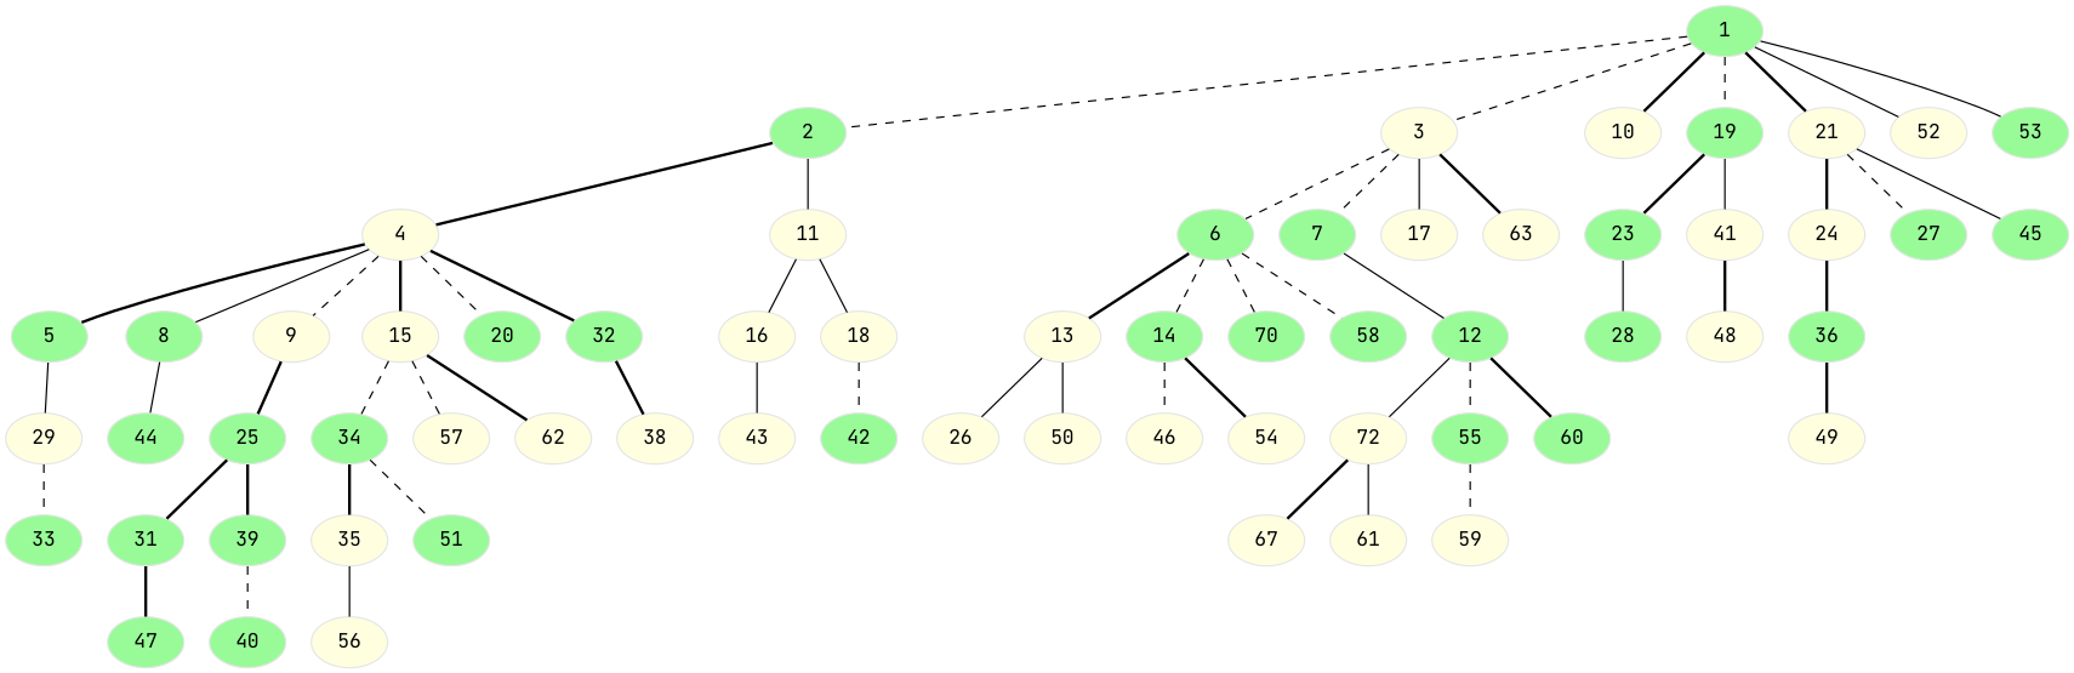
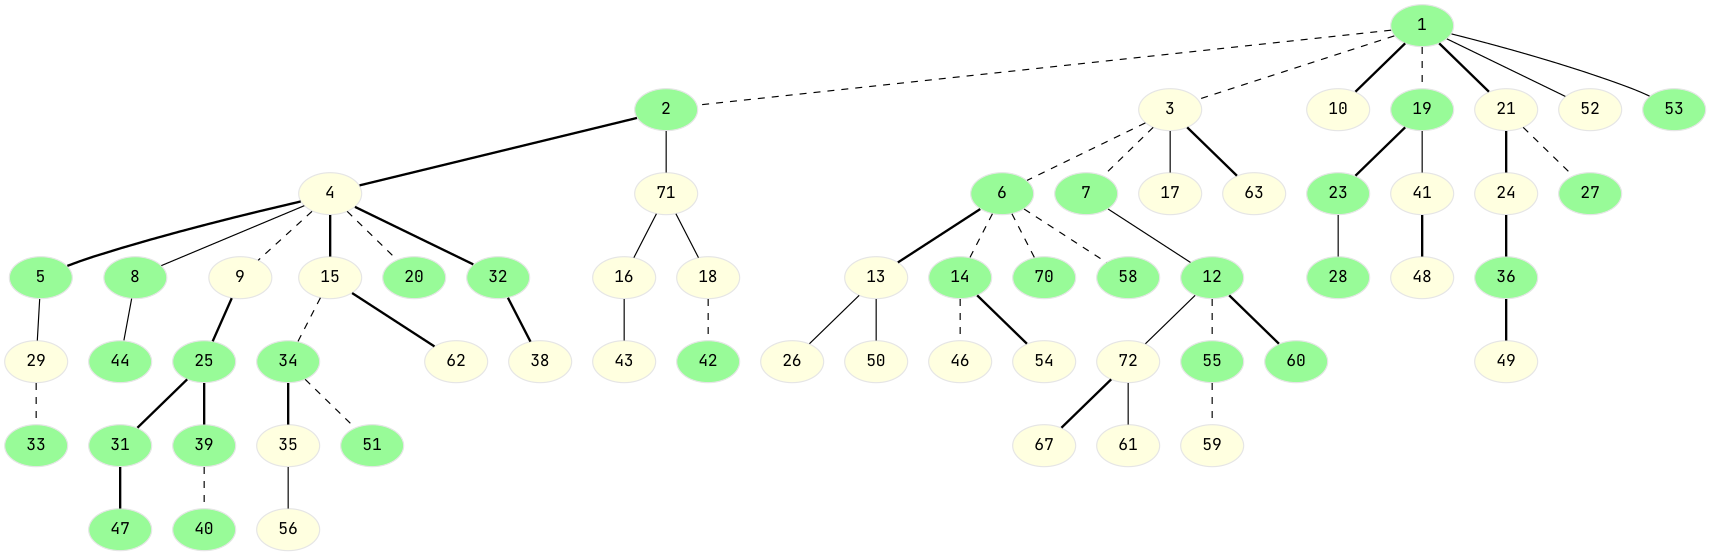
  graph {
    fontname="JetBrains Mono"
    node [color=gray90 fillcolor=lightyellow fontname="JetBrains Mono" style=filled]
    edge [fontname="JetBrains Mono" style=bold]
    1 [fillcolor=palegreen]
    2 [fillcolor=palegreen]
    3
    10
    19 [fillcolor=palegreen]
    21
    52
    53 [fillcolor=palegreen]
    4
-   11
+   11 [label=71]
    6 [fillcolor=palegreen]
    7 [fillcolor=palegreen]
    17
    63
    23 [fillcolor=palegreen]
    41
    24
    27 [fillcolor=palegreen]
-   45 [fillcolor=palegreen]
    5 [fillcolor=palegreen]
    8 [fillcolor=palegreen]
    9
    15
    20 [fillcolor=palegreen]
    32 [fillcolor=palegreen]
    16
    18
    13
    14 [fillcolor=palegreen]
    n30 [fillcolor=palegreen label=70]
    58 [fillcolor=palegreen]
    12 [fillcolor=palegreen]
    29
    44 [fillcolor=palegreen]
    25 [fillcolor=palegreen]
    34 [fillcolor=palegreen]
-   57
    62
    38
    33 [fillcolor=palegreen]
    26
    50
    46
    54
    n45 [label=72]
    55 [fillcolor=palegreen]
    60 [fillcolor=palegreen]
    31 [fillcolor=palegreen]
    39 [fillcolor=palegreen]
    43
    42 [fillcolor=palegreen]
    n52 [label=67]
    61
    59
    35
    51 [fillcolor=palegreen]
    28 [fillcolor=palegreen]
    48
    36 [fillcolor=palegreen]
    49
    47 [fillcolor=palegreen]
    40 [fillcolor=palegreen]
    56
    1 -- 2 [style=dashed]
    1 -- 3 [style=dashed]
    1 -- 10
    1 -- 19 [style=dashed]
    1 -- 21
    1 -- 52 [style=solid]
    1 -- 53 [style=solid]
    2 -- 4
    2 -- 11 [style=solid]
    3 -- 6 [style=dashed]
    3 -- 7 [style=dashed]
    3 -- 17 [style=solid]
    3 -- 63
    19 -- 23
    19 -- 41 [style=solid]
    21 -- 24
    21 -- 27 [style=dashed]
-   21 -- 45 [style=solid]
    4 -- 5
    4 -- 8 [style=solid]
    4 -- 9 [style=dashed]
    4 -- 15
    4 -- 20 [style=dashed]
    4 -- 32
    11 -- 16 [style=solid]
    11 -- 18 [style=solid]
    6 -- 13
    6 -- 14 [style=dashed]
    6 -- n30 [style=dashed]
    6 -- 58 [style=dashed]
    7 -- 12 [style=solid]
    23 -- 28 [style=solid]
    41 -- 48
    24 -- 36
    5 -- 29 [style=solid]
    8 -- 44 [style=solid]
    9 -- 25
    15 -- 34 [style=dashed]
-   15 -- 57 [style=dashed]
    15 -- 62
    32 -- 38
    16 -- 43 [style=solid]
    18 -- 42 [style=dashed]
    13 -- 26 [style=solid]
    13 -- 50 [style=solid]
    14 -- 46 [style=dashed]
    14 -- 54
    12 -- n45 [style=solid]
    12 -- 55 [style=dashed]
    12 -- 60
    29 -- 33 [style=dashed]
    25 -- 31
    25 -- 39
    34 -- 35
    34 -- 51 [style=dashed]
    n45 -- n52
    n45 -- 61 [style=solid]
    55 -- 59 [style=dashed]
    31 -- 47
    39 -- 40 [style=dashed]
    35 -- 56 [style=solid]
    36 -- 49
  }
